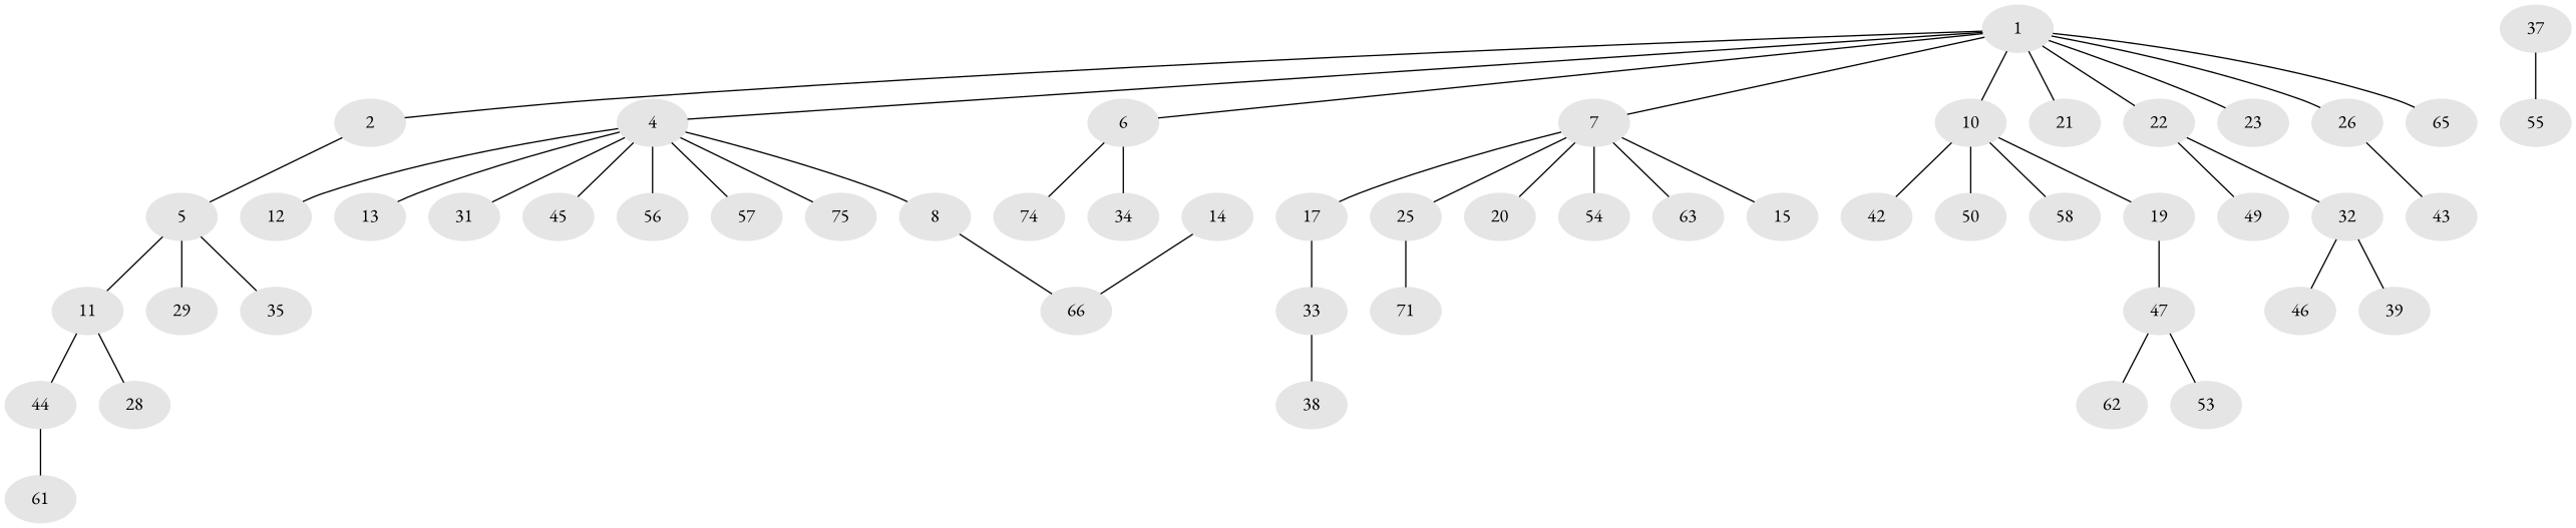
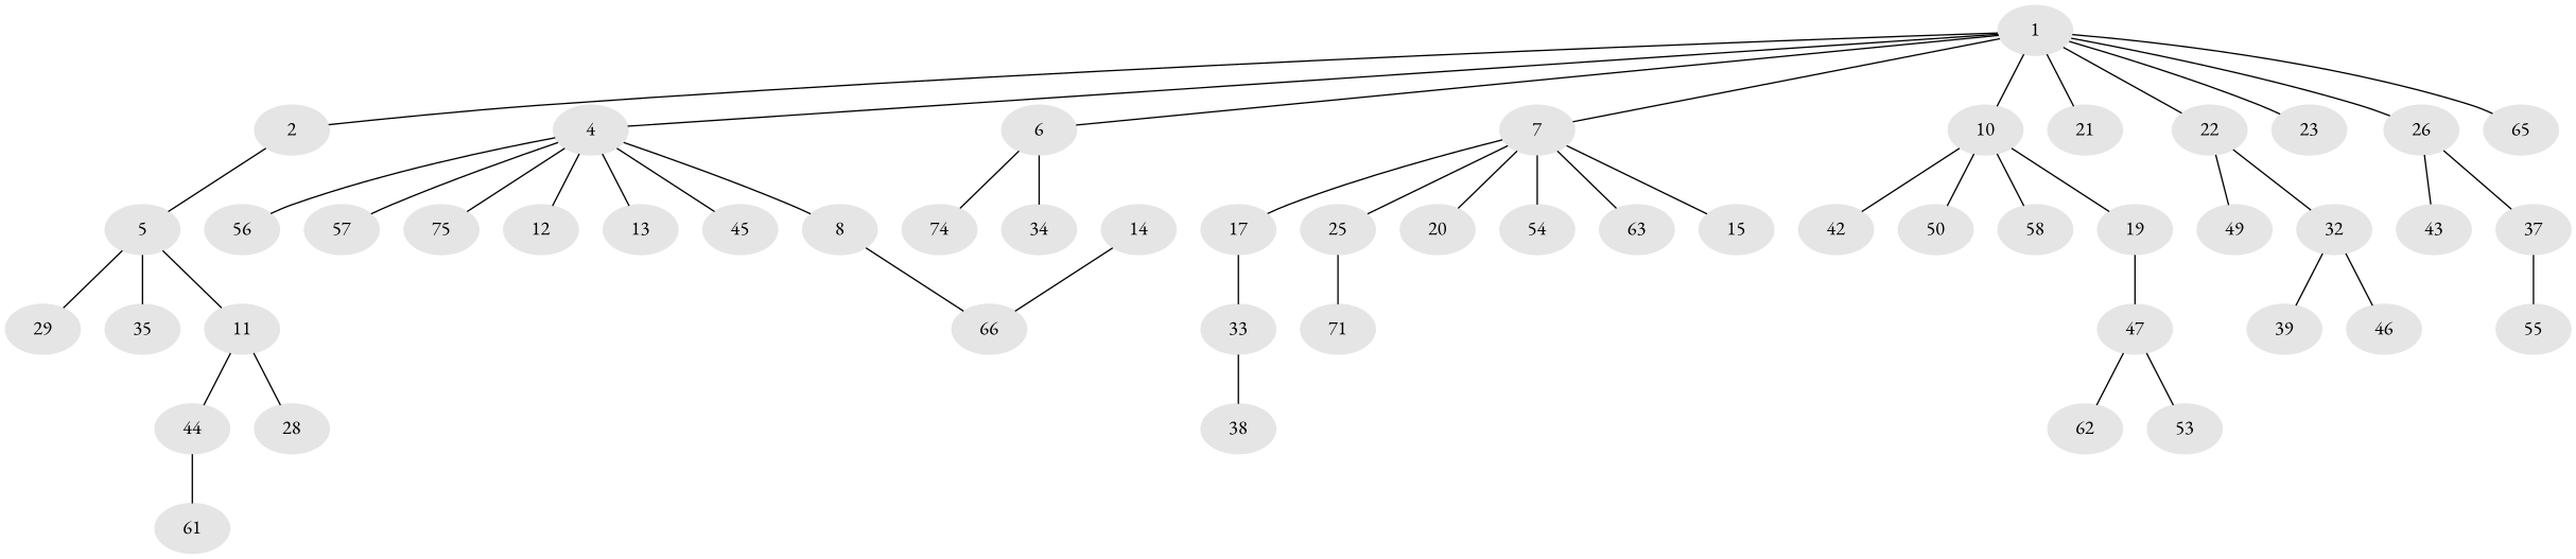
  graph {
    fontname="EB Garamond"
    node [color=gray90 fontname="EB Garamond" style=filled]
    edge [fontname="EB Garamond"]
    1 [super="+3"]
    2
    4 [super="+9"]
    6 [super="+24"]
    7 [super="+52"]
    10 [super="+72"]
    21
    22
    23
    26 [super="+64"]
    65
    5 [super="+27"]
    8 [super="+73"]
    12 [super="+18"]
    13
-   31 [super="+48"]
    45
    56
    57
    75
    34
    74
    15 [super="+30"]
    17
    20
    25
    54
    63
    19
    42
    50
    58
    32 [super="+36"]
    49
    37 [super="+41"]
    43 [super="+61"]
    11 [super="+16"]
    29
    35 [super="+67"]
    66
    28
    44 [super="+76"]
    33
    71
    14 [super="+51"]
    47 [super="+68"]
    n47 [label=61]
    38 [super="+70"]
    53
    62
    39 [super="+77"]
    46
    55 [super="+69"]
    1 -- 2
    1 -- 4
    1 -- 6
    1 -- 7
    1 -- 10
    1 -- 21
    1 -- 22
    1 -- 23
    1 -- 26
    1 -- 65
    2 -- 5
    4 -- 8
    4 -- 12
    4 -- 13
-   4 -- 31
    4 -- 45
    4 -- 56
    4 -- 57
    4 -- 75
    6 -- 34
    6 -- 74
    7 -- 15
    7 -- 17
    7 -- 20
    7 -- 25
    7 -- 54
    7 -- 63
    10 -- 19
    10 -- 42
    10 -- 50
    10 -- 58
    22 -- 32
    22 -- 49
+   26 -- 37
    26 -- 43
    5 -- 11
    5 -- 29
    5 -- 35
    8 -- 66
    17 -- 33
    25 -- 71
    19 -- 47
    32 -- 39
    32 -- 46
    37 -- 55
    11 -- 28
    11 -- 44
    44 -- n47
    33 -- 38
    14 -- 66
    47 -- 53
    47 -- 62
  }
